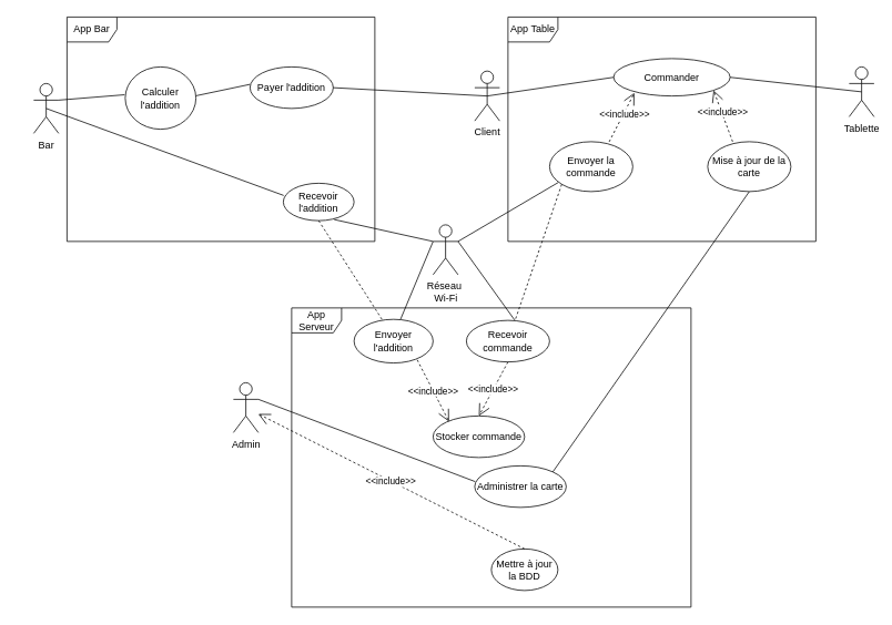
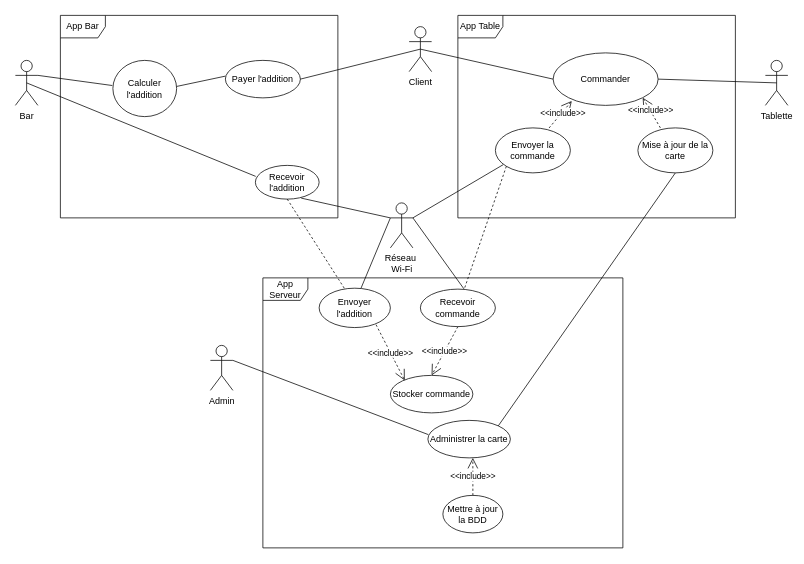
  <mxCell id="0" />
  <mxCell id="1" parent="0" />
  <mxCell id="2" value="App Bar" style="shape=umlFrame;whiteSpace=wrap;html=1;pointerEvents=0;" vertex="1" parent="1"><mxGeometry x="80" y="20" width="370" height="270" as="geometry" /></mxCell>
  <mxCell id="3" value="App Serveur" style="shape=umlFrame;whiteSpace=wrap;html=1;pointerEvents=0;" vertex="1" parent="1"><mxGeometry x="350" y="370" width="480" height="360" as="geometry" /></mxCell>
  <mxCell id="4" value="App Table" style="shape=umlFrame;whiteSpace=wrap;html=1;pointerEvents=0;" vertex="1" parent="1"><mxGeometry x="610" y="20" width="370" height="270" as="geometry" /></mxCell>
  <mxCell id="5" value="Admin" style="shape=umlActor;verticalLabelPosition=bottom;verticalAlign=top;html=1;textShadow=0;" vertex="1" parent="1"><mxGeometry x="280" y="460" width="30" height="60" as="geometry" /></mxCell>
- <mxCell id="6" value="Bar" style="shape=umlActor;verticalLabelPosition=bottom;verticalAlign=top;html=1;textShadow=0;" vertex="1" parent="1"><mxGeometry x="40" y="100" width="30" height="60" as="geometry" /></mxCell>
+ <mxCell id="6" value="Bar" style="shape=umlActor;verticalLabelPosition=bottom;verticalAlign=top;html=1;textShadow=0;" vertex="1" parent="1"><mxGeometry x="20" y="80" width="30" height="60" as="geometry" /></mxCell>
  <mxCell id="7" value="Réseau&amp;nbsp;&lt;div&gt;Wi-Fi&lt;/div&gt;" style="shape=umlActor;verticalLabelPosition=bottom;verticalAlign=top;html=1;textShadow=0;" vertex="1" parent="1"><mxGeometry x="520" y="270" width="30" height="60" as="geometry" /></mxCell>
- <mxCell id="8" value="Commander" style="ellipse;whiteSpace=wrap;html=1;fillColor=none;" vertex="1" parent="1"><mxGeometry x="737" y="70" width="140" height="45" as="geometry" /></mxCell>
+ <mxCell id="8" value="Commander" style="ellipse;whiteSpace=wrap;html=1;fillColor=none;" vertex="1" parent="1"><mxGeometry x="737" y="70" width="140" height="70" as="geometry" /></mxCell>
  <mxCell id="9" value="Mise à jour de la carte" style="ellipse;whiteSpace=wrap;html=1;fillColor=none;" vertex="1" parent="1"><mxGeometry x="850" y="170" width="100" height="60" as="geometry" /></mxCell>
  <mxCell id="10" value="Envoyer la commande" style="ellipse;whiteSpace=wrap;html=1;fillColor=none;" vertex="1" parent="1"><mxGeometry x="660" y="170" width="100" height="60" as="geometry" /></mxCell>
- <mxCell id="11" value="Client" style="shape=umlActor;verticalLabelPosition=bottom;verticalAlign=top;html=1;textShadow=0;" vertex="1" parent="1"><mxGeometry x="570" y="85" width="30" height="60" as="geometry" /></mxCell>
+ <mxCell id="11" value="Client" style="shape=umlActor;verticalLabelPosition=bottom;verticalAlign=top;html=1;textShadow=0;" vertex="1" parent="1"><mxGeometry x="545" y="35" width="30" height="60" as="geometry" /></mxCell>
  <mxCell id="12" value="" style="endArrow=none;html=1;rounded=0;exitX=0.104;exitY=0.818;exitDx=0;exitDy=0;entryX=1;entryY=0.333;entryDx=0;entryDy=0;entryPerimeter=0;exitPerimeter=0;" edge="1" parent="1" source="10" target="7"><mxGeometry width="50" height="50" relative="1" as="geometry"><mxPoint x="590" y="260" as="sourcePoint" /><mxPoint x="640" y="210" as="targetPoint" /></mxGeometry></mxCell>
  <mxCell id="13" value="" style="endArrow=none;html=1;rounded=0;exitX=0.58;exitY=-0.008;exitDx=0;exitDy=0;exitPerimeter=0;entryX=1;entryY=0.333;entryDx=0;entryDy=0;entryPerimeter=0;" edge="1" parent="1" source="14" target="7"><mxGeometry width="50" height="50" relative="1" as="geometry"><mxPoint x="830" y="420" as="sourcePoint" /><mxPoint x="1035" y="359" as="targetPoint" /></mxGeometry></mxCell>
  <mxCell id="14" value="Recevoir commande" style="ellipse;whiteSpace=wrap;html=1;fillColor=none;" vertex="1" parent="1"><mxGeometry x="560" y="385" width="100" height="50" as="geometry" /></mxCell>
  <mxCell id="15" value="Stocker commande" style="ellipse;whiteSpace=wrap;html=1;fillColor=none;" vertex="1" parent="1"><mxGeometry x="520" y="500" width="110" height="50" as="geometry" /></mxCell>
  <mxCell id="16" value="&amp;lt;&amp;lt;include&amp;gt;&amp;gt;" style="endArrow=open;endSize=12;dashed=1;html=1;rounded=0;exitX=0.5;exitY=1;exitDx=0;exitDy=0;entryX=0.5;entryY=0;entryDx=0;entryDy=0;" edge="1" parent="1" source="14" target="15"><mxGeometry width="160" relative="1" as="geometry"><mxPoint x="420" y="474" as="sourcePoint" /><mxPoint x="580" y="474" as="targetPoint" /></mxGeometry></mxCell>
  <mxCell id="17" value="" style="endArrow=none;html=1;rounded=0;exitX=0;exitY=1;exitDx=0;exitDy=0;dashed=1;" edge="1" parent="1" source="10" target="14"><mxGeometry width="50" height="50" relative="1" as="geometry"><mxPoint x="775" y="290" as="sourcePoint" /><mxPoint x="920" y="389" as="targetPoint" /></mxGeometry></mxCell>
  <mxCell id="18" value="Envoyer l'addition" style="ellipse;whiteSpace=wrap;html=1;fillColor=none;" vertex="1" parent="1"><mxGeometry x="425" y="383.75" width="95" height="52.5" as="geometry" /></mxCell>
  <mxCell id="19" value="&amp;lt;&amp;lt;include&amp;gt;&amp;gt;" style="endArrow=open;endSize=12;dashed=1;html=1;rounded=0;exitX=0.799;exitY=0.928;exitDx=0;exitDy=0;entryX=0.174;entryY=0.135;entryDx=0;entryDy=0;exitPerimeter=0;entryPerimeter=0;" edge="1" parent="1" source="18" target="15"><mxGeometry x="0.004" width="160" relative="1" as="geometry"><mxPoint x="570" y="450" as="sourcePoint" /><mxPoint x="570" y="490" as="targetPoint" /><mxPoint as="offset" /></mxGeometry></mxCell>
  <mxCell id="20" value="Administrer la carte" style="ellipse;whiteSpace=wrap;html=1;fillColor=none;" vertex="1" parent="1"><mxGeometry x="570" y="560" width="110" height="50" as="geometry" /></mxCell>
  <mxCell id="21" value="" style="endArrow=none;html=1;rounded=0;exitX=0.5;exitY=1;exitDx=0;exitDy=0;entryX=1;entryY=0;entryDx=0;entryDy=0;" edge="1" parent="1" source="9" target="20"><mxGeometry width="50" height="50" relative="1" as="geometry"><mxPoint x="871" y="310" as="sourcePoint" /><mxPoint x="770" y="480" as="targetPoint" /></mxGeometry></mxCell>
  <mxCell id="22" value="Mettre à jour la BDD" style="ellipse;whiteSpace=wrap;html=1;fillColor=none;" vertex="1" parent="1"><mxGeometry x="590" y="660" width="80" height="50" as="geometry" /></mxCell>
- <mxCell id="23" value="&amp;lt;&amp;lt;include&amp;gt;&amp;gt;" style="endArrow=open;endSize=12;dashed=1;html=1;rounded=0;exitX=0.5;exitY=0;exitDx=0;exitDy=0;" edge="1" parent="1" source="22" target="5"><mxGeometry x="0.004" width="160" relative="1" as="geometry"><mxPoint x="484" y="530" as="sourcePoint" /><mxPoint x="520" y="565" as="targetPoint" /><mxPoint as="offset" /></mxGeometry></mxCell>
+ <mxCell id="23" value="&amp;lt;&amp;lt;include&amp;gt;&amp;gt;" style="endArrow=open;endSize=12;dashed=1;html=1;rounded=0;exitX=0.5;exitY=0;exitDx=0;exitDy=0;entryX=0.545;entryY=1;entryDx=0;entryDy=0;entryPerimeter=0;" edge="1" parent="1" source="22" target="20"><mxGeometry x="0.004" width="160" relative="1" as="geometry"><mxPoint x="484" y="530" as="sourcePoint" /><mxPoint x="520" y="565" as="targetPoint" /><mxPoint as="offset" /></mxGeometry></mxCell>
  <mxCell id="24" value="" style="endArrow=none;html=1;rounded=0;exitX=1;exitY=0.333;exitDx=0;exitDy=0;entryX=0.006;entryY=0.38;entryDx=0;entryDy=0;entryPerimeter=0;fontStyle=4;exitPerimeter=0;" edge="1" parent="1" source="5" target="20"><mxGeometry width="50" height="50" relative="1" as="geometry"><mxPoint x="600" y="340" as="sourcePoint" /><mxPoint x="364" y="677" as="targetPoint" /></mxGeometry></mxCell>
  <mxCell id="25" value="Recevoir l'addition" style="ellipse;whiteSpace=wrap;html=1;fillColor=none;" vertex="1" parent="1"><mxGeometry x="340" y="220" width="85" height="45" as="geometry" /></mxCell>
  <mxCell id="26" value="" style="endArrow=none;html=1;rounded=0;entryX=0.719;entryY=0.97;entryDx=0;entryDy=0;entryPerimeter=0;" edge="1" parent="1" target="25"><mxGeometry width="50" height="50" relative="1" as="geometry"><mxPoint x="520" y="290" as="sourcePoint" /><mxPoint x="410" y="361" as="targetPoint" /></mxGeometry></mxCell>
  <mxCell id="27" value="" style="endArrow=none;html=1;rounded=0;entryX=0.588;entryY=0;entryDx=0;entryDy=0;entryPerimeter=0;" edge="1" parent="1" target="18"><mxGeometry width="50" height="50" relative="1" as="geometry"><mxPoint x="520" y="290" as="sourcePoint" /><mxPoint x="411" y="274" as="targetPoint" /></mxGeometry></mxCell>
  <mxCell id="28" value="" style="endArrow=none;html=1;rounded=0;entryX=0.5;entryY=1;entryDx=0;entryDy=0;exitX=0.353;exitY=0;exitDx=0;exitDy=0;exitPerimeter=0;dashed=1;" edge="1" parent="1" source="18" target="25"><mxGeometry width="50" height="50" relative="1" as="geometry"><mxPoint x="530" y="300" as="sourcePoint" /><mxPoint x="411" y="274" as="targetPoint" /></mxGeometry></mxCell>
  <mxCell id="29" value="Calculer l'addition" style="ellipse;whiteSpace=wrap;html=1;fillColor=none;" vertex="1" parent="1"><mxGeometry x="150" y="80" width="85" height="75" as="geometry" /></mxCell>
  <mxCell id="30" value="Payer l'addition" style="ellipse;whiteSpace=wrap;html=1;fillColor=none;" vertex="1" parent="1"><mxGeometry x="300" y="80" width="100" height="50" as="geometry" /></mxCell>
  <mxCell id="31" value="" style="endArrow=none;html=1;rounded=0;exitX=0.5;exitY=0.5;exitDx=0;exitDy=0;exitPerimeter=0;entryX=0.005;entryY=0.326;entryDx=0;entryDy=0;entryPerimeter=0;" edge="1" parent="1" source="6" target="25"><mxGeometry width="50" height="50" relative="1" as="geometry"><mxPoint x="310" y="280" as="sourcePoint" /><mxPoint x="360" y="230" as="targetPoint" /></mxGeometry></mxCell>
  <mxCell id="32" value="" style="endArrow=none;html=1;rounded=0;exitX=1;exitY=0.333;exitDx=0;exitDy=0;exitPerimeter=0;entryX=-0.009;entryY=0.447;entryDx=0;entryDy=0;entryPerimeter=0;" edge="1" parent="1" source="6" target="29"><mxGeometry width="50" height="50" relative="1" as="geometry"><mxPoint x="60" y="110" as="sourcePoint" /><mxPoint x="143" y="100" as="targetPoint" /></mxGeometry></mxCell>
  <mxCell id="33" value="" style="endArrow=none;html=1;rounded=0;exitX=1.002;exitY=0.463;exitDx=0;exitDy=0;exitPerimeter=0;" edge="1" parent="1" source="29"><mxGeometry width="50" height="50" relative="1" as="geometry"><mxPoint x="240" y="100" as="sourcePoint" /><mxPoint x="300" y="101" as="targetPoint" /></mxGeometry></mxCell>
  <mxCell id="34" value="" style="endArrow=none;html=1;rounded=0;exitX=1;exitY=0.5;exitDx=0;exitDy=0;entryX=0.5;entryY=0.5;entryDx=0;entryDy=0;entryPerimeter=0;" edge="1" parent="1" source="30" target="11"><mxGeometry width="50" height="50" relative="1" as="geometry"><mxPoint x="400" y="100" as="sourcePoint" /><mxPoint x="484" y="100" as="targetPoint" /></mxGeometry></mxCell>
  <mxCell id="35" value="" style="endArrow=none;html=1;rounded=0;exitX=0.5;exitY=0.5;exitDx=0;exitDy=0;entryX=0;entryY=0.5;entryDx=0;entryDy=0;exitPerimeter=0;" edge="1" parent="1" source="11" target="8"><mxGeometry width="50" height="50" relative="1" as="geometry"><mxPoint x="410" y="115" as="sourcePoint" /><mxPoint x="580" y="115" as="targetPoint" /></mxGeometry></mxCell>
  <mxCell id="36" value="Tablette" style="shape=umlActor;verticalLabelPosition=bottom;verticalAlign=top;html=1;textShadow=0;" vertex="1" parent="1"><mxGeometry x="1020" y="80" width="30" height="60" as="geometry" /></mxCell>
  <mxCell id="37" value="" style="endArrow=none;html=1;rounded=0;exitX=1;exitY=0.5;exitDx=0;exitDy=0;entryX=0.5;entryY=0.5;entryDx=0;entryDy=0;entryPerimeter=0;" edge="1" parent="1" source="8" target="36"><mxGeometry width="50" height="50" relative="1" as="geometry"><mxPoint x="877" y="125" as="sourcePoint" /><mxPoint x="1029" y="115" as="targetPoint" /></mxGeometry></mxCell>
  <mxCell id="38" value="&amp;lt;&amp;lt;include&amp;gt;&amp;gt;" style="endArrow=open;endSize=12;dashed=1;html=1;rounded=0;exitX=0.716;exitY=0.002;exitDx=0;exitDy=0;entryX=0.178;entryY=0.916;entryDx=0;entryDy=0;exitPerimeter=0;entryPerimeter=0;" edge="1" parent="1" source="10" target="8"><mxGeometry x="0.158" y="-1" width="160" relative="1" as="geometry"><mxPoint x="812.5" y="200" as="sourcePoint" /><mxPoint x="777.5" y="265" as="targetPoint" /><mxPoint as="offset" /></mxGeometry></mxCell>
  <mxCell id="39" value="&amp;lt;&amp;lt;include&amp;gt;&amp;gt;" style="endArrow=open;endSize=12;dashed=1;html=1;rounded=0;exitX=0.3;exitY=0;exitDx=0;exitDy=0;entryX=1;entryY=1;entryDx=0;entryDy=0;exitPerimeter=0;" edge="1" parent="1" source="9" target="8"><mxGeometry x="0.158" y="-1" width="160" relative="1" as="geometry"><mxPoint x="890" y="146" as="sourcePoint" /><mxPoint x="920" y="110" as="targetPoint" /><mxPoint as="offset" /></mxGeometry></mxCell>
